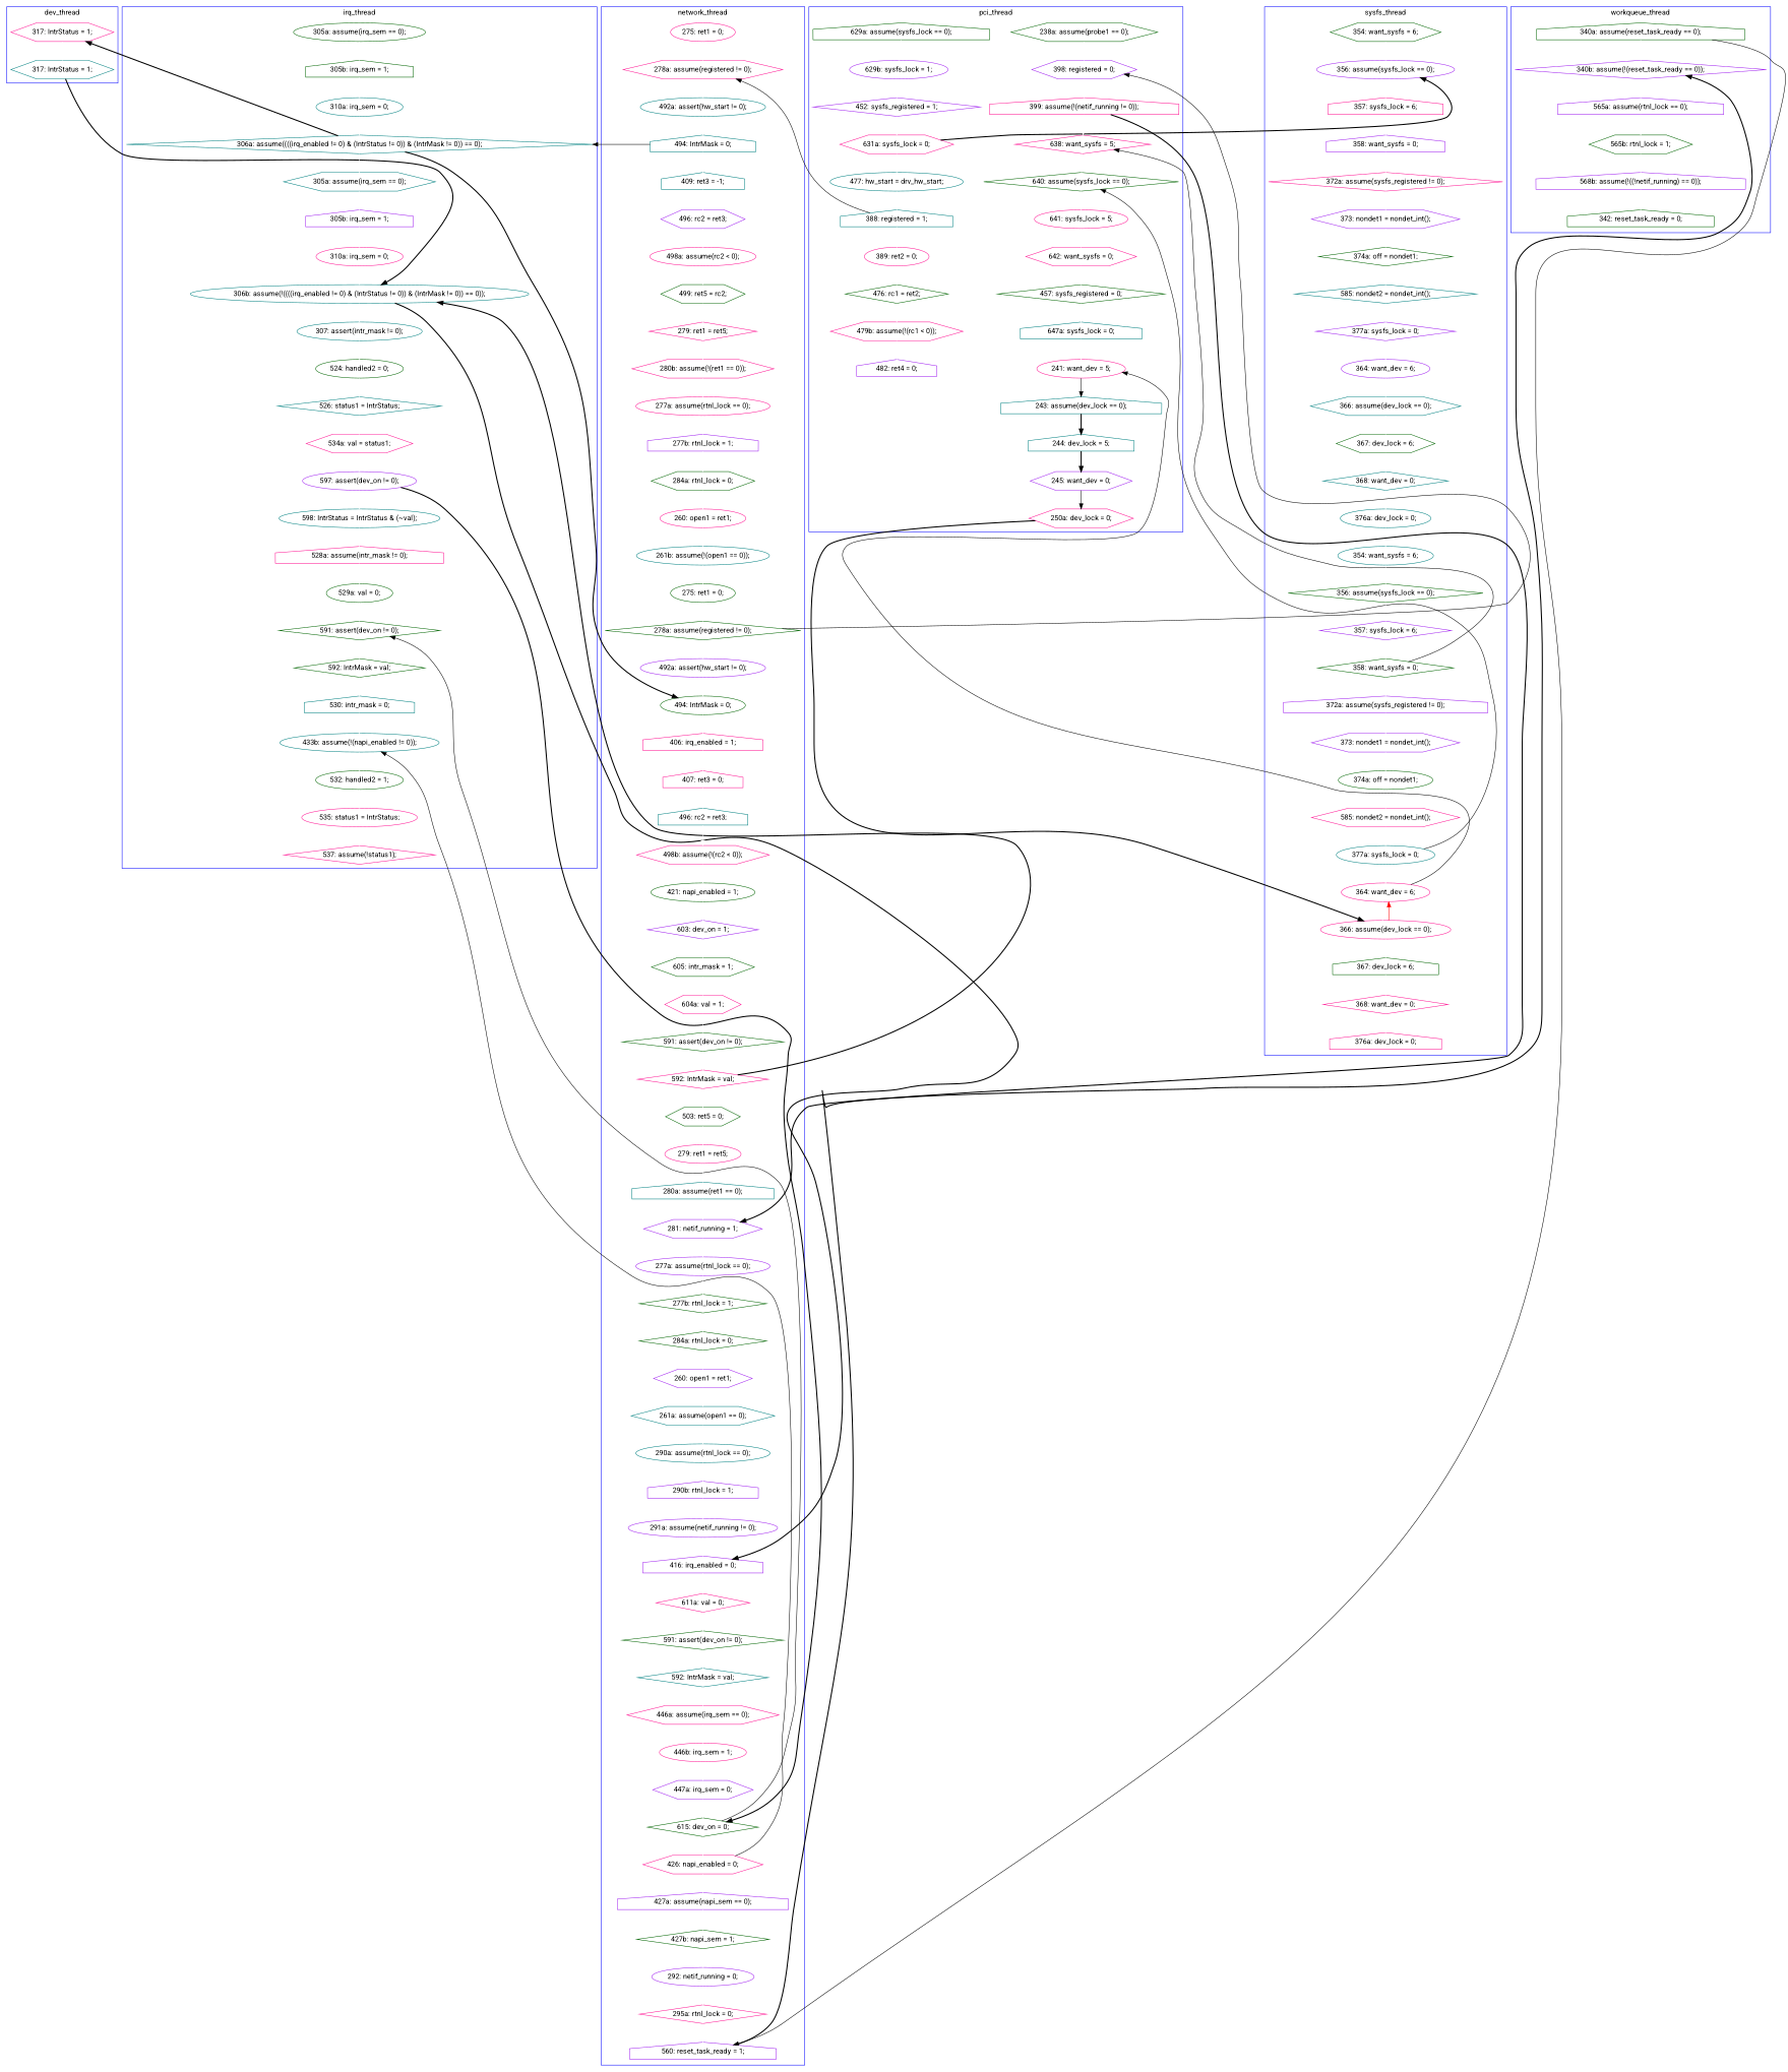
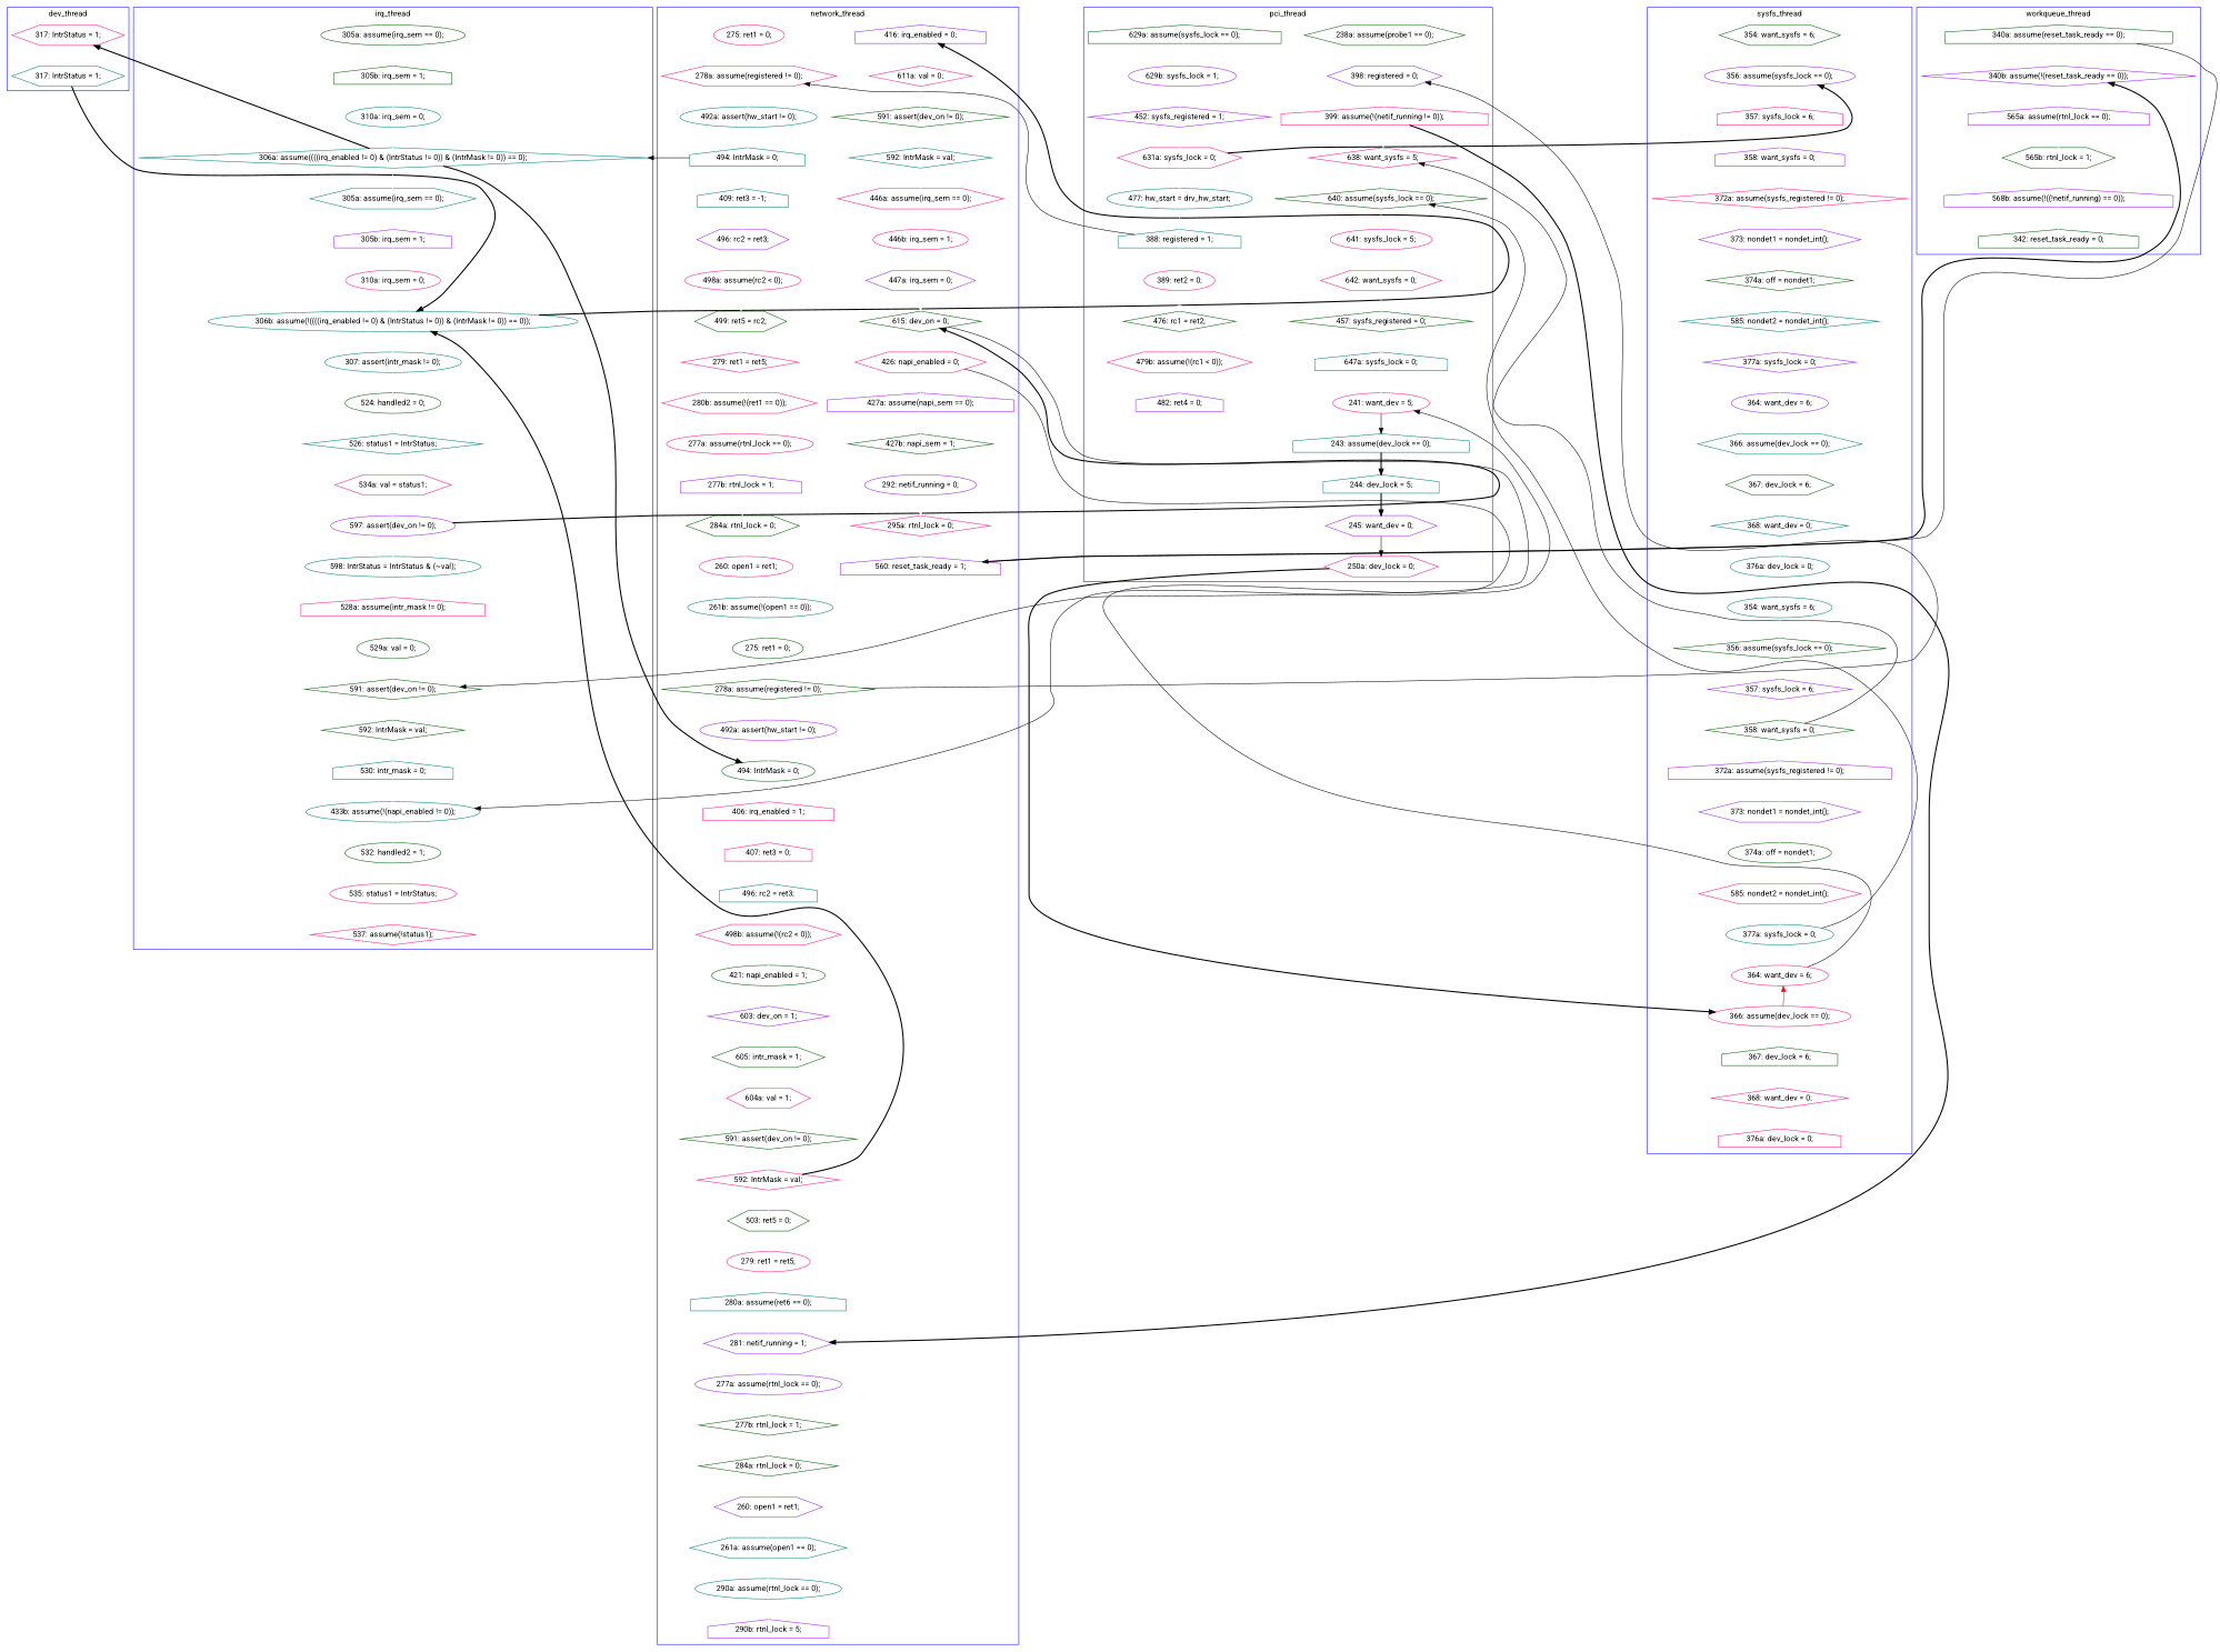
  digraph {
    fontname=Roboto
    node [color=deeppink fontname=Roboto shape=ellipse]
    edge [color=white fontname=Roboto style=solid]
    n1 [label="317: IntrStatus = 1;" shape=hexagon]
    n2 [color=teal label="317: IntrStatus = 1;" shape=hexagon]
    n3 [color=darkgreen label="340a: assume(reset_task_ready == 0);" shape=house]
    n4 [color=purple label="340b: assume(!(reset_task_ready == 0));" shape=diamond]
    n5 [color=darkgreen label="565b: rtnl_lock = 1;" shape=hexagon]
    n6 [color=purple label="568b: assume(!((!netif_running) == 0));" shape=house]
    n7 [color=purple label="565a: assume(rtnl_lock == 0);" shape=house]
    n8 [color=darkgreen label="342: reset_task_ready = 0;" shape=house]
    n9 [color=purple label="597: assert(dev_on != 0);"]
    n10 [color=darkgreen label="305a: assume(irq_sem == 0);"]
    n11 [color=darkgreen label="305b: irq_sem = 1;" shape=house]
    n12 [color=darkgreen label="591: assert(dev_on != 0);" shape=diamond]
    n13 [label="535: status1 = IntrStatus;"]
    n14 [label="537: assume(!status1);" shape=diamond]
    n15 [color=teal label="307: assert(intr_mask != 0);"]
    n16 [color=darkgreen label="524: handled2 = 0;"]
    n17 [color=teal label="433b: assume(!(napi_enabled != 0));"]
    n18 [color=teal label="306b: assume(!((((irq_enabled != 0) & (IntrStatus != 0)) & (IntrMask != 0)) == 0));"]
    n19 [color=teal label="310a: irq_sem = 0;"]
    n20 [color=teal label="526: status1 = IntrStatus;" shape=diamond]
    n21 [label="534a: val = status1;" shape=hexagon]
    n22 [color=teal label="306a: assume((((irq_enabled != 0) & (IntrStatus != 0)) & (IntrMask != 0)) == 0);" shape=diamond]
    n23 [color=darkgreen label="592: IntrMask = val;" shape=diamond]
    n24 [color=teal label="530: intr_mask = 0;" shape=house]
    n25 [color=teal label="598: IntrStatus = IntrStatus & (~val);"]
    n26 [color=darkgreen label="529a: val = 0;"]
    n27 [label="528a: assume(intr_mask != 0);" shape=house]
    n28 [label="310a: irq_sem = 0;"]
    n29 [color=teal label="305a: assume(irq_sem == 0);" shape=hexagon]
    n30 [color=purple label="305b: irq_sem = 1;" shape=house]
    n31 [color=darkgreen label="532: handled2 = 1;"]
    n32 [label="368: want_dev = 0;" shape=diamond]
    n33 [label="376a: dev_lock = 0;" shape=house]
    n34 [color=purple label="357: sysfs_lock = 6;" shape=diamond]
    n35 [color=darkgreen label="358: want_sysfs = 0;" shape=diamond]
    n36 [color=purple label="356: assume(sysfs_lock == 0);"]
    n37 [color=darkgreen label="374a: off = nondet1;"]
    n38 [label="585: nondet2 = nondet_int();" shape=hexagon]
    n39 [label="366: assume(dev_lock == 0);"]
    n40 [label="364: want_dev = 6;"]
    n41 [color=teal label="376a: dev_lock = 0;"]
    n42 [color=teal label="354: want_sysfs = 6;"]
    n43 [color=teal label="368: want_dev = 0;" shape=diamond]
    n44 [color=darkgreen label="354: want_sysfs = 6;" shape=hexagon]
    n45 [color=teal label="585: nondet2 = nondet_int();" shape=diamond]
    n46 [color=purple label="377a: sysfs_lock = 0;" shape=diamond]
    n47 [color=teal label="377a: sysfs_lock = 0;"]
    n48 [label="357: sysfs_lock = 6;" shape=house]
    n49 [color=teal label="366: assume(dev_lock == 0);" shape=hexagon]
    n50 [color=darkgreen label="367: dev_lock = 6;" shape=hexagon]
    n51 [color=darkgreen label="367: dev_lock = 6;" shape=house]
    n52 [color=purple label="364: want_dev = 6;"]
    n53 [label="372a: assume(sysfs_registered != 0);" shape=diamond]
    n54 [color=purple label="373: nondet1 = nondet_int();" shape=hexagon]
    n55 [color=purple label="372a: assume(sysfs_registered != 0);" shape=house]
    n56 [color=purple label="358: want_sysfs = 0;" shape=house]
    n57 [color=purple label="373: nondet1 = nondet_int();" shape=hexagon]
    n58 [color=darkgreen label="374a: off = nondet1;" shape=diamond]
    n59 [color=darkgreen label="356: assume(sysfs_lock == 0);" shape=diamond]
    n60 [label="631a: sysfs_lock = 0;" shape=hexagon]
    n61 [color=darkgreen label="238a: assume(probe1 == 0);" shape=hexagon]
    n62 [color=purple label="398: registered = 0;" shape=hexagon]
    n63 [color=darkgreen label="640: assume(sysfs_lock == 0);" shape=diamond]
    n64 [label="641: sysfs_lock = 5;"]
    n65 [color=teal label="477: hw_start = drv_hw_start;"]
    n66 [color=teal label="388: registered = 1;" shape=house]
    n67 [color=teal label="647a: sysfs_lock = 0;" shape=house]
    n68 [label="241: want_dev = 5;"]
    n69 [label="642: want_sysfs = 0;" shape=hexagon]
    n70 [label="399: assume(!(netif_running != 0));" shape=house]
    n71 [label="638: want_sysfs = 5;" shape=diamond]
    n72 [label="250a: dev_lock = 0;" shape=hexagon]
    n73 [color=purple label="629b: sysfs_lock = 1;"]
    n74 [color=purple label="452: sysfs_registered = 1;" shape=diamond]
    n75 [label="389: ret2 = 0;"]
    n76 [color=darkgreen label="476: rc1 = ret2;" shape=diamond]
    n77 [color=purple label="245: want_dev = 0;" shape=hexagon]
    n78 [color=darkgreen label="629a: assume(sysfs_lock == 0);" shape=house]
    n79 [color=teal label="243: assume(dev_lock == 0);" shape=house]
    n80 [color=teal label="244: dev_lock = 5;" shape=house]
    n81 [color=darkgreen label="457: sysfs_registered = 0;" shape=diamond]
    n82 [color=purple label="482: ret4 = 0;" shape=house]
    n83 [label="479b: assume(!(rc1 < 0));" shape=hexagon]
-   n84 [color=teal label="280a: assume(ret1 == 0);" shape=house]
+   n84 [color=teal label="280a: assume(ret6 == 0);" shape=house]
    n85 [color=purple label="281: netif_running = 1;" shape=hexagon]
    n86 [color=darkgreen label="615: dev_on = 0;" shape=diamond]
    n87 [label="611a: val = 0;" shape=diamond]
    n88 [color=darkgreen label="591: assert(dev_on != 0);" shape=diamond]
    n89 [color=darkgreen label="499: ret5 = rc2;" shape=hexagon]
    n90 [label="279: ret1 = ret5;" shape=diamond]
    n91 [color=darkgreen label="284a: rtnl_lock = 0;" shape=diamond]
    n92 [color=purple label="260: open1 = ret1;" shape=hexagon]
    n93 [color=purple label="427a: assume(napi_sem == 0);" shape=house]
    n94 [color=darkgreen label="427b: napi_sem = 1;" shape=diamond]
    n95 [label="446a: assume(irq_sem == 0);" shape=hexagon]
    n96 [label="446b: irq_sem = 1;"]
    n97 [color=teal label="492a: assert(hw_start != 0);"]
    n98 [color=teal label="494: IntrMask = 0;" shape=house]
-   n99 [color=purple label="290b: rtnl_lock = 1;" shape=house]
-   n100 [color=purple label="291a: assume(netif_running != 0);"]
+   n99 [color=purple label="290b: rtnl_lock = 5;" shape=house]
    n101 [label="277a: assume(rtnl_lock == 0);"]
    n102 [color=purple label="277b: rtnl_lock = 1;" shape=house]
    n103 [label="426: napi_enabled = 0;" shape=hexagon]
    n104 [color=darkgreen label="494: IntrMask = 0;"]
    n105 [label="406: irq_enabled = 1;" shape=house]
    n106 [color=purple label="416: irq_enabled = 0;" shape=house]
    n107 [color=darkgreen label="503: ret5 = 0;" shape=hexagon]
    n108 [label="279: ret1 = ret5;"]
    n109 [label="260: open1 = ret1;"]
    n110 [color=teal label="261b: assume(!(open1 == 0));"]
    n111 [color=purple label="560: reset_task_ready = 1;" shape=house]
    n112 [color=darkgreen label="284a: rtnl_lock = 0;" shape=hexagon]
    n113 [color=teal label="592: IntrMask = val;" shape=diamond]
    n114 [label="592: IntrMask = val;" shape=diamond]
    n115 [color=darkgreen label="421: napi_enabled = 1;"]
    n116 [color=purple label="603: dev_on = 1;" shape=diamond]
    n117 [color=darkgreen label="278a: assume(registered != 0);" shape=diamond]
    n118 [color=purple label="492a: assert(hw_start != 0);"]
    n119 [color=purple label="496: rc2 = ret3;" shape=hexagon]
    n120 [label="498a: assume(rc2 < 0);"]
    n121 [color=purple label="277a: assume(rtnl_lock == 0);"]
    n122 [color=darkgreen label="277b: rtnl_lock = 1;" shape=diamond]
    n123 [label="280b: assume(!(ret1 == 0));" shape=hexagon]
    n124 [label="275: ret1 = 0;"]
    n125 [label="278a: assume(registered != 0);" shape=hexagon]
    n126 [color=darkgreen label="275: ret1 = 0;"]
    n127 [label="295a: rtnl_lock = 0;" shape=diamond]
    n128 [label="407: ret3 = 0;" shape=house]
    n129 [color=teal label="496: rc2 = ret3;" shape=house]
    n130 [color=darkgreen label="605: intr_mask = 1;" shape=hexagon]
    n131 [label="604a: val = 1;" shape=hexagon]
    n132 [label="498b: assume(!(rc2 < 0));" shape=hexagon]
    n133 [color=purple label="292: netif_running = 0;"]
    n134 [color=teal label="409: ret3 = -1;" shape=house]
    n135 [color=teal label="261a: assume(open1 == 0);" shape=hexagon]
    n136 [color=purple label="447a: irq_sem = 0;" shape=hexagon]
    n137 [color=darkgreen label="591: assert(dev_on != 0);" shape=diamond]
    n138 [color=teal label="290a: assume(rtnl_lock == 0);"]
    subgraph cluster_1 {
      color=blue
      label=dev_thread
      n1
      n2
    }
    subgraph cluster_2 {
      color=blue
      label=workqueue_thread
      n3
      n4
      n5
      n6
      n7
      n8
    }
    subgraph cluster_3 {
      color=blue
      label=irq_thread
      n9
      n10
      n11
      n12
      n13
      n14
      n15
      n16
      n17
      n18
      n19
      n20
      n21
      n22
      n23
      n24
      n25
      n26
      n27
      n28
      n29
      n30
      n31
    }
    subgraph cluster_4 {
      color=blue
      label=sysfs_thread
      n32
      n33
      n34
      n35
      n36
      n37
      n38
      n39
      n40
      n41
      n42
      n43
      n44
      n45
      n46
      n47
      n48
      n49
      n50
      n51
      n52
      n53
      n54
      n55
      n56
      n57
      n58
      n59
    }
    subgraph cluster_5 {
      color=blue
      label=pci_thread
      n60
      n61
      n62
      n63
      n64
      n65
      n66
      n67
      n68
      n69
      n70
      n71
      n72
      n73
      n74
      n75
      n76
      n77
      n78
      n79
      n80
      n81
      n82
      n83
    }
    subgraph cluster_6 {
      color=blue
      label=network_thread
      n84
      n85
      n86
      n87
      n88
      n89
      n90
      n91
      n92
      n93
      n94
      n95
      n96
      n97
      n98
      n99
-     n100
      n101
      n102
      n103
      n104
      n105
      n106
      n107
      n108
      n109
      n110
      n111
      n112
      n113
      n114
      n115
      n116
      n117
      n118
      n119
      n120
      n121
      n122
      n123
      n124
      n125
      n126
      n127
      n128
      n129
      n130
      n131
      n132
      n133
      n134
      n135
      n136
      n137
      n138
    }
    n1 -> n2
    n2 -> n18 [color=black constraint=false style=bold]
    n3 -> n4
    n3 -> n111 [color=black constraint=false]
    n4 -> n7
    n5 -> n6
    n6 -> n8
    n7 -> n5
    n9 -> n25
    n9 -> n86 [color=black constraint=false style=bold]
    n10 -> n11
    n11 -> n19
    n12 -> n23
    n13 -> n14
    n15 -> n16
    n16 -> n20
    n17 -> n31
    n18 -> n15
    n18 -> n106 [color=black constraint=false style=bold]
    n19 -> n22
    n20 -> n21
    n21 -> n9
    n22 -> n1 [color=black constraint=false style=bold]
    n22 -> n29
    n22 -> n104 [color=black constraint=false style=bold]
    n23 -> n24
    n24 -> n17
    n25 -> n27
    n26 -> n12
    n27 -> n26
    n28 -> n18
    n29 -> n30
    n30 -> n28
    n31 -> n13
    n32 -> n33
    n34 -> n35
    n35 -> n55
    n35 -> n71 [color=black constraint=false]
    n36 -> n48
    n37 -> n38
    n38 -> n47
    n39 -> n40 [color=red constraint=false]
    n39 -> n51
    n40 -> n39
    n40 -> n68 [color=black constraint=false]
    n41 -> n42
    n42 -> n59
    n43 -> n41
    n44 -> n36
    n45 -> n46
    n46 -> n52
    n47 -> n40
    n47 -> n63 [color=black constraint=false]
    n48 -> n56
    n49 -> n50
    n50 -> n43
    n51 -> n32
    n52 -> n49
    n53 -> n54
    n54 -> n58
    n55 -> n57
    n56 -> n53
    n57 -> n37
    n58 -> n45
    n59 -> n34
    n60 -> n36 [color=black constraint=false style=bold]
    n60 -> n65
    n61 -> n62
    n62 -> n70
    n63 -> n64
    n64 -> n69
    n65 -> n66
    n66 -> n75
    n66 -> n125 [color=black constraint=false]
    n67 -> n68
    n68 -> n79 [color=black]
    n69 -> n81
    n70 -> n71
    n70 -> n85 [color=black constraint=false style=bold]
    n71 -> n63
    n72 -> n39 [color=black constraint=false style=bold]
    n73 -> n74
    n74 -> n60
    n75 -> n76
    n76 -> n83
    n77 -> n72 [color=black]
    n78 -> n73
    n79 -> n80 [color=black style=bold]
    n80 -> n77 [color=black style=bold]
    n81 -> n67
    n83 -> n82
    n84 -> n85
    n85 -> n121
    n86 -> n12 [color=black constraint=false]
    n86 -> n103
    n87 -> n88
    n88 -> n113
    n89 -> n90
    n90 -> n123
    n91 -> n92
    n92 -> n135
    n93 -> n94
    n94 -> n133
    n95 -> n96
    n96 -> n136
    n97 -> n98
    n98 -> n22 [color=black constraint=false]
    n98 -> n134
-   n99 -> n100
-   n100 -> n106
    n101 -> n102
    n102 -> n112
    n103 -> n17 [color=black constraint=false]
    n103 -> n93
    n104 -> n105
    n105 -> n128
    n106 -> n87
    n107 -> n108
    n108 -> n84
    n109 -> n110
    n110 -> n126
    n111 -> n4 [color=black constraint=false style=bold]
    n112 -> n109
    n113 -> n95
    n114 -> n18 [color=black constraint=false style=bold]
    n114 -> n107
    n115 -> n116
    n116 -> n130
    n117 -> n62 [color=black constraint=false]
    n117 -> n118
    n118 -> n104
    n119 -> n120
    n120 -> n89
    n121 -> n122
    n122 -> n91
    n123 -> n101
    n124 -> n125
    n125 -> n97
    n126 -> n117
    n127 -> n111
    n128 -> n129
    n129 -> n132
    n130 -> n131
    n131 -> n137
    n132 -> n115
    n133 -> n127
    n134 -> n119
    n135 -> n138
    n136 -> n86
    n137 -> n114
    n138 -> n99
  }
